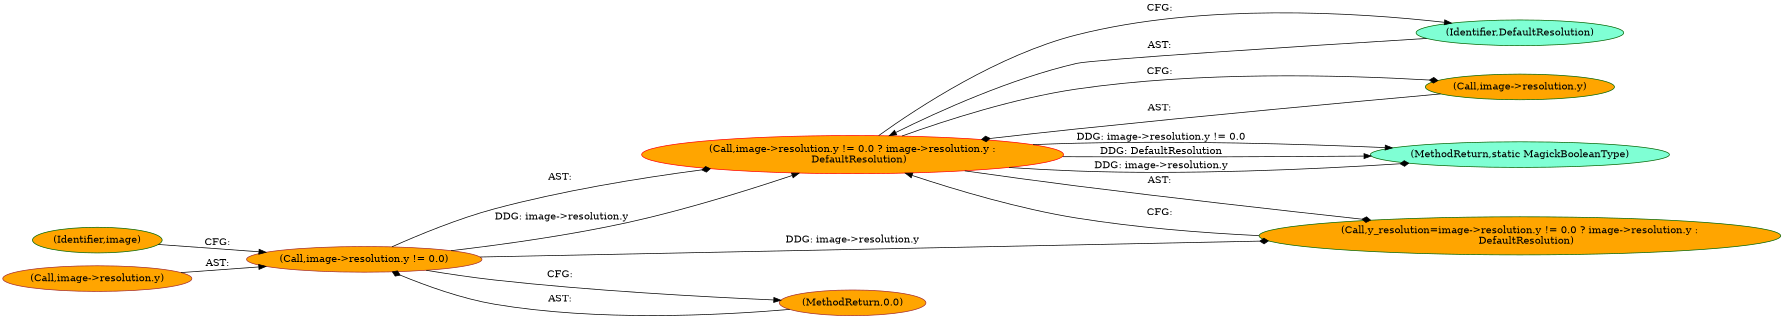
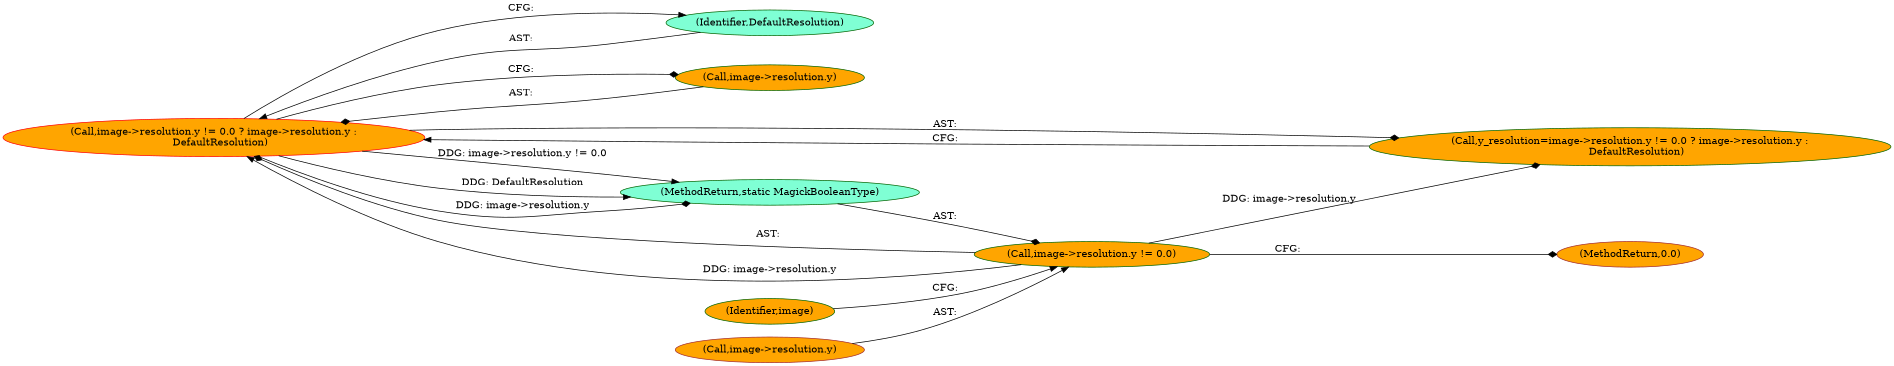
  digraph {
    rankdir=LR
    node [color=darkgreen fillcolor=orange style=filled]
    edge [arrowhead=normal]
    n1 [color=red label="(Call,image->resolution.y != 0.0 ? image->resolution.y :\n    DefaultResolution)"]
    n2 [fillcolor=aquamarine label="(Identifier,DefaultResolution)"]
    n3 [label="(Call,image->resolution.y)"]
    n4 [label="(Call,y_resolution=image->resolution.y != 0.0 ? image->resolution.y :\n    DefaultResolution)"]
    n5 [fillcolor=aquamarine label="(MethodReturn,static MagickBooleanType)"]
-   n6 [color=brown label="(Call,image->resolution.y != 0.0)"]
+   n6 [label="(Call,image->resolution.y != 0.0)"]
    n7 [color=brown label="(MethodReturn,0.0)"]
    n8 [label="(Identifier,image)"]
    n9 [color=brown label="(Call,image->resolution.y)"]
    n1 -> n2 [label="CFG: "]
    n1 -> n3 [arrowhead=diamond label="CFG: "]
    n1 -> n4 [arrowhead=diamond label="AST: "]
    n1 -> n5 [label="DDG: image->resolution.y != 0.0"]
    n1 -> n5 [label="DDG: DefaultResolution"]
    n1 -> n5 [arrowhead=diamond label="DDG: image->resolution.y"]
    n2 -> n1 [label="AST: "]
    n3 -> n1 [arrowhead=diamond label="AST: "]
    n4 -> n1 [label="CFG: "]
    n6 -> n1 [arrowhead=diamond label="AST: "]
    n6 -> n1 [label="DDG: image->resolution.y"]
    n6 -> n4 [arrowhead=diamond label="DDG: image->resolution.y"]
-   n6 -> n7 [label="CFG: "]
-   n7 -> n6 [arrowhead=diamond label="AST: "]
+   n6 -> n7 [arrowhead=diamond label="CFG: "]
+   n5 -> n6 [arrowhead=diamond label="AST: "]
    n8 -> n6 [label="CFG: "]
    n9 -> n6 [label="AST: "]
  }
